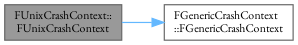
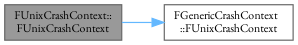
  digraph {
    rankdir=LR
    fontname="EB Garamond"
    node [fontname="EB Garamond" fontsize=10 shape=box style=filled]
    n1 [color=gray40 fillcolor=grey60 fontcolor=black height=0.2 label="FUnixCrashContext::\lFUnixCrashContext" width=0.4]
-   n2 [color=grey40 fillcolor=white height=0.2 label="FGenericCrashContext\l::FGenericCrashContext" width=0.4]
+   n2 [color=grey40 fillcolor=white height=0.2 label="FGenericCrashContext\l::FUnixCrashContext" width=0.4]
    n1 -> n2 [color=steelblue1 fontname="EB Garamond" fontsize=10 labelfontname=Helvetica labelfontsize=10 style=solid]
  }
